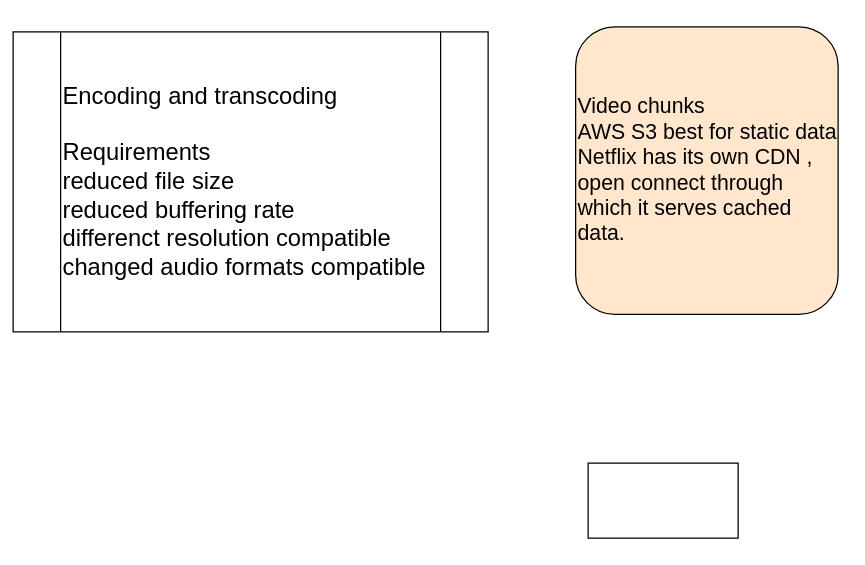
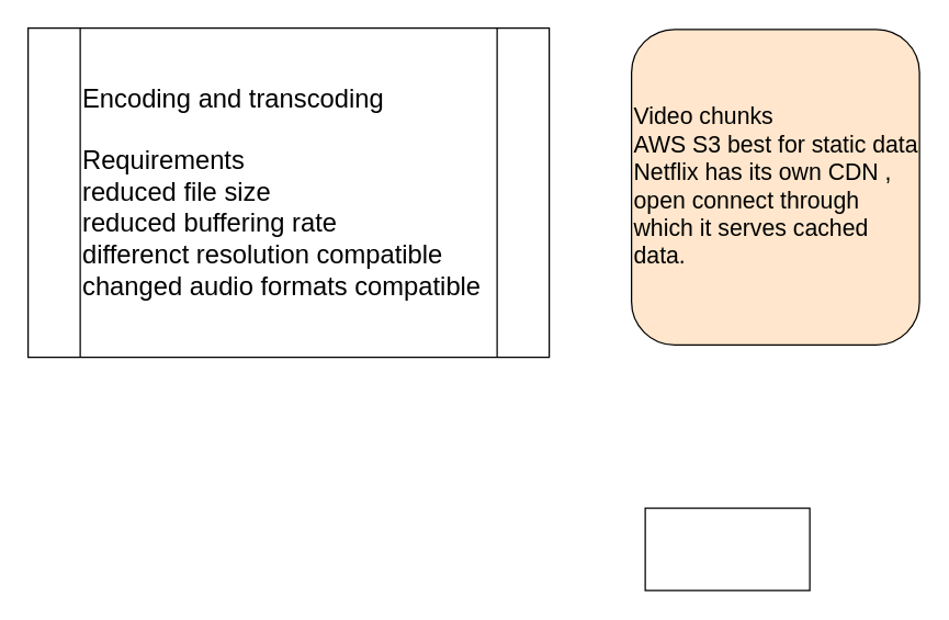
  <mxCell id="0" />
  <mxCell id="1" parent="0" />
- <mxCell id="2" value="&lt;font style=&quot;font-size: 19px;&quot;&gt;Encoding and transcoding&lt;br&gt;&lt;br&gt;Requirements&lt;br&gt;reduced file size&lt;br&gt;reduced buffering rate&lt;br&gt;differenct resolution compatible&lt;br&gt;changed audio formats compatible&lt;br&gt;&lt;/font&gt;" style="shape=process;whiteSpace=wrap;html=1;backgroundOutline=1;align=left;" vertex="1" parent="1"><mxGeometry x="10" y="25" width="380" height="240" as="geometry" /></mxCell>
+ <mxCell id="2" value="&lt;font style=&quot;font-size: 19px;&quot;&gt;Encoding and transcoding&lt;br&gt;&lt;br&gt;Requirements&lt;br&gt;reduced file size&lt;br&gt;reduced buffering rate&lt;br&gt;differenct resolution compatible&lt;br&gt;changed audio formats compatible&lt;br&gt;&lt;/font&gt;" style="shape=process;whiteSpace=wrap;html=1;backgroundOutline=1;align=left;" vertex="1" parent="1"><mxGeometry x="20" y="20" width="380" height="240" as="geometry" /></mxCell>
  <mxCell id="3" value="&lt;font style=&quot;font-size: 17px;&quot;&gt;Video chunks&lt;br&gt;AWS S3 best for static data&lt;br&gt;Netflix has its own CDN , open connect through which it serves cached data.&lt;br&gt;&lt;/font&gt;" style="rounded=1;whiteSpace=wrap;html=1;align=left;fillColor=#ffe6cc;" vertex="1" parent="1"><mxGeometry x="460" y="21" width="210" height="230" as="geometry" /></mxCell>
  <mxCell id="4" value="" style="rounded=0;whiteSpace=wrap;html=1;" vertex="1" parent="1"><mxGeometry x="470" y="370" width="120" height="60" as="geometry" /></mxCell>
